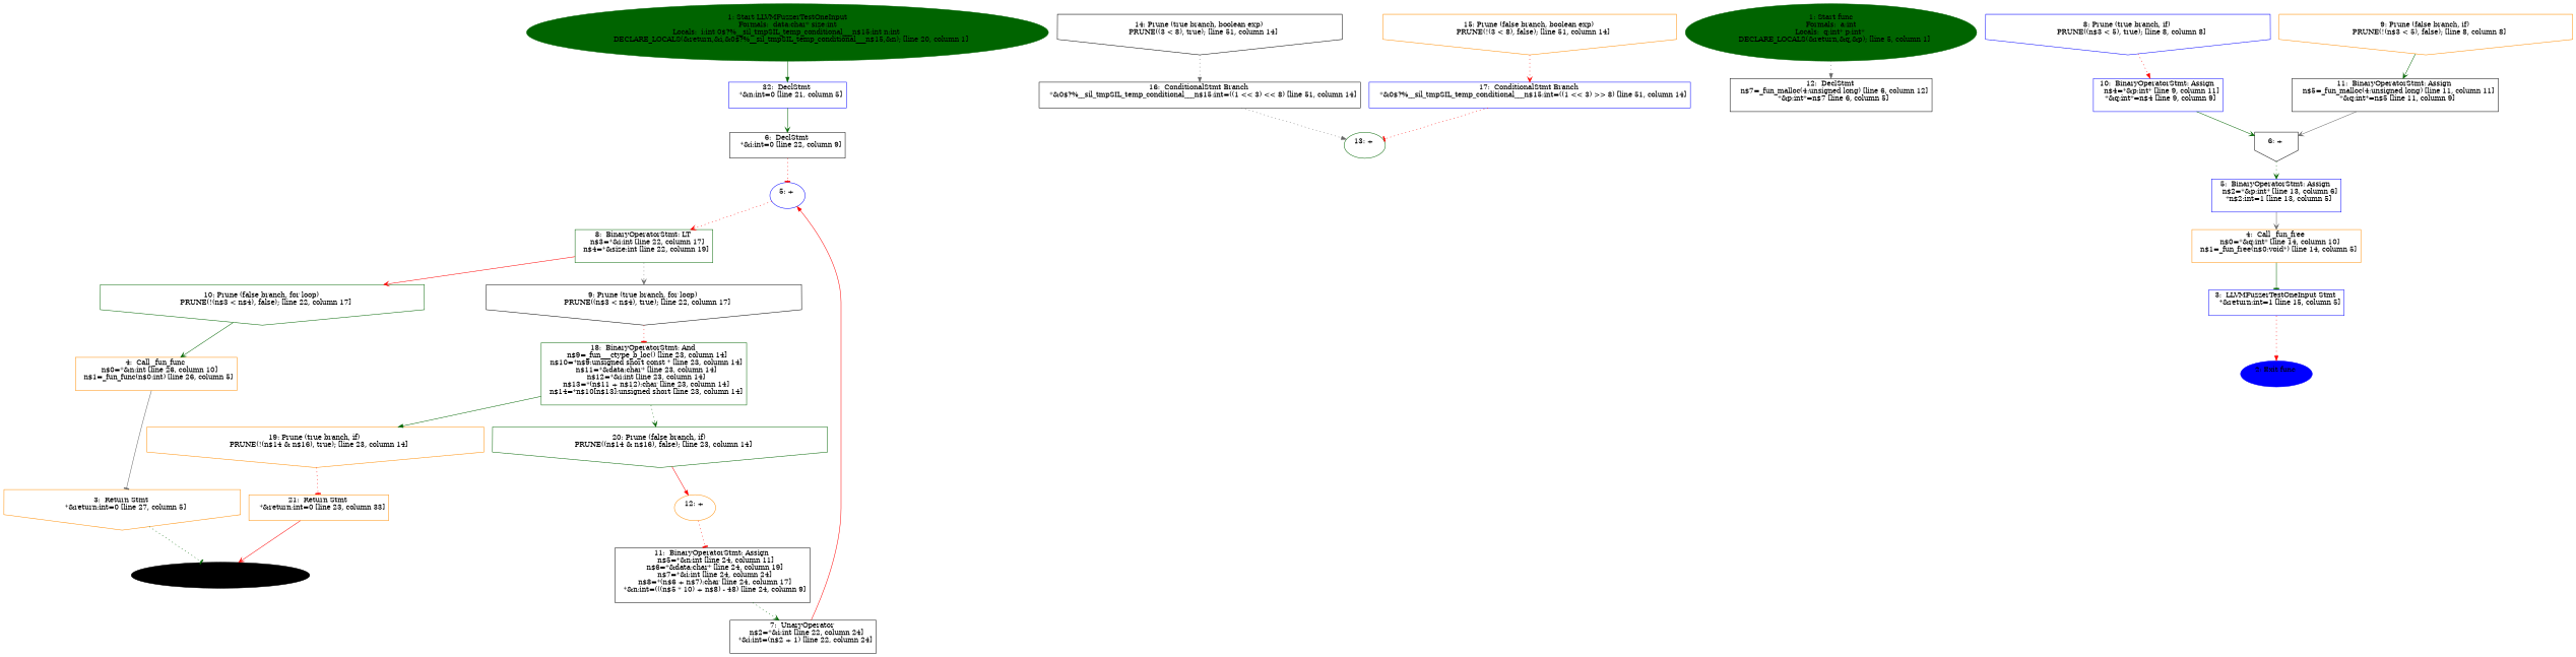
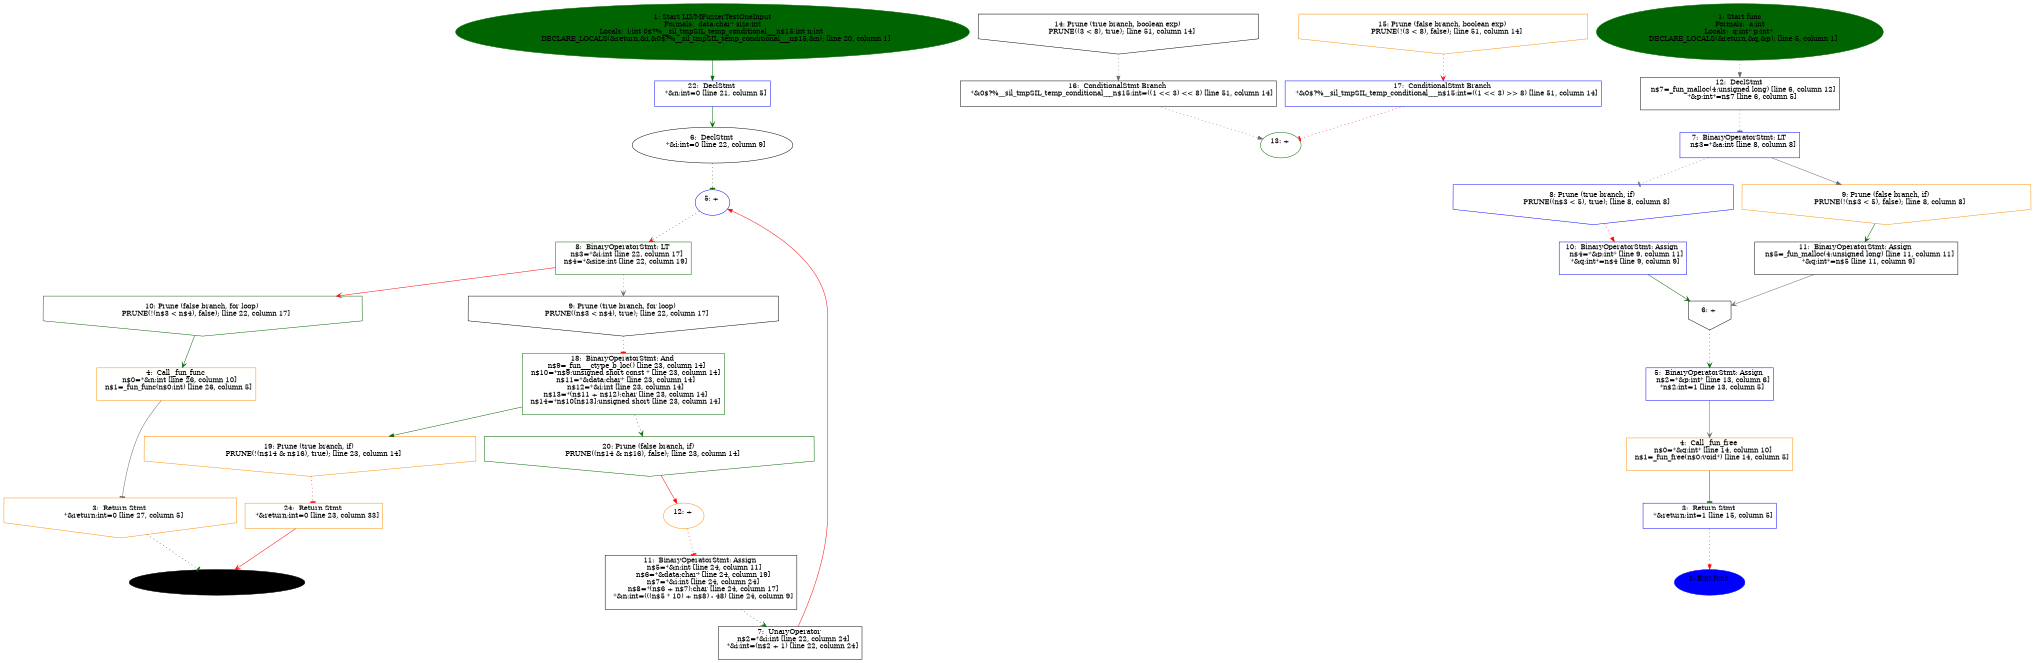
  digraph {
    node [color=black shape=box]
    edge [arrowhead=vee color=red style=dotted]
    n1 [color=darkgreen label="1: Start LLVMFuzzerTestOneInput\nFormals:  data:char* size:int\nLocals:  i:int 0$?%__sil_tmpSIL_temp_conditional___n$15:int n:int \n   DECLARE_LOCALS(&return,&i,&0$?%__sil_tmpSIL_temp_conditional___n$15,&n); [line 20, column 1]\n " style=filled shape=""]
-   n2 [color=blue label="32:  DeclStmt \n   *&n:int=0 [line 21, column 5]\n "]
-   n3 [label="6:  DeclStmt \n   *&i:int=0 [line 22, column 9]\n "]
+   n2 [color=blue label="22:  DeclStmt \n   *&n:int=0 [line 21, column 5]\n "]
+   n3 [label="6:  DeclStmt \n   *&i:int=0 [line 22, column 9]\n " shape=ellipse]
    n4 [color=blue label="5: + \n  " shape=""]
    n5 [label="2: Exit LLVMFuzzerTestOneInput \n  " style=filled shape=""]
    n6 [color=darkorange label="3:  Return Stmt \n   *&return:int=0 [line 27, column 5]\n " shape=invhouse]
    n7 [color=darkorange label="4:  Call _fun_func \n   n$0=*&n:int [line 26, column 10]\n  n$1=_fun_func(n$0:int) [line 26, column 5]\n "]
    n8 [color=darkgreen label="8:  BinaryOperatorStmt: LT \n   n$3=*&i:int [line 22, column 17]\n  n$4=*&size:int [line 22, column 19]\n "]
    n9 [label="9: Prune (true branch, for loop) \n   PRUNE((n$3 < n$4), true); [line 22, column 17]\n " shape=invhouse]
    n10 [color=darkgreen label="10: Prune (false branch, for loop) \n   PRUNE(!(n$3 < n$4), false); [line 22, column 17]\n " shape=invhouse]
    n11 [color=darkgreen label="18:  BinaryOperatorStmt: And \n   n$9=_fun___ctype_b_loc() [line 23, column 14]\n  n$10=*n$9:unsigned short const * [line 23, column 14]\n  n$11=*&data:char* [line 23, column 14]\n  n$12=*&i:int [line 23, column 14]\n  n$13=*(n$11 + n$12):char [line 23, column 14]\n  n$14=*n$10[n$13]:unsigned short [line 23, column 14]\n "]
    n12 [label="7:  UnaryOperator \n   n$2=*&i:int [line 22, column 24]\n  *&i:int=(n$2 + 1) [line 22, column 24]\n "]
    n13 [color=darkorange label="19: Prune (true branch, if) \n   PRUNE(!(n$14 & n$16), true); [line 23, column 14]\n " shape=invhouse]
    n14 [color=darkgreen label="20: Prune (false branch, if) \n   PRUNE((n$14 & n$16), false); [line 23, column 14]\n " shape=invhouse]
-   n15 [color=darkorange label="21:  Return Stmt \n   *&return:int=0 [line 23, column 33]\n "]
+   n15 [color=darkorange label="24:  Return Stmt \n   *&return:int=0 [line 23, column 33]\n "]
    n16 [color=darkorange label="12: + \n  " shape=""]
    n17 [label="11:  BinaryOperatorStmt: Assign \n   n$5=*&n:int [line 24, column 11]\n  n$6=*&data:char* [line 24, column 19]\n  n$7=*&i:int [line 24, column 24]\n  n$8=*(n$6 + n$7):char [line 24, column 17]\n  *&n:int=(((n$5 * 10) + n$8) - 48) [line 24, column 9]\n "]
    n18 [color=darkgreen label="13: + \n  " shape=""]
    n19 [label="14: Prune (true branch, boolean exp) \n   PRUNE((3 < 8), true); [line 51, column 14]\n " shape=invhouse]
    n20 [label="16:  ConditionalStmt Branch \n   *&0$?%__sil_tmpSIL_temp_conditional___n$15:int=((1 << 3) << 8) [line 51, column 14]\n "]
    n21 [color=darkorange label="15: Prune (false branch, boolean exp) \n   PRUNE(!(3 < 8), false); [line 51, column 14]\n " shape=invhouse]
    n22 [color=blue label="17:  ConditionalStmt Branch \n   *&0$?%__sil_tmpSIL_temp_conditional___n$15:int=((1 << 3) >> 8) [line 51, column 14]\n "]
    n23 [color=darkgreen label="1: Start func\nFormals:  a:int\nLocals:  q:int* p:int* \n   DECLARE_LOCALS(&return,&q,&p); [line 5, column 1]\n " style=filled shape=""]
    n24 [label="12:  DeclStmt \n   n$7=_fun_malloc(4:unsigned long) [line 6, column 12]\n  *&p:int*=n$7 [line 6, column 5]\n "]
+   n25 [color=blue label="7:  BinaryOperatorStmt: LT \n   n$3=*&a:int [line 8, column 8]\n "]
    n26 [color=blue label="8: Prune (true branch, if) \n   PRUNE((n$3 < 5), true); [line 8, column 8]\n " shape=invhouse]
    n27 [color=darkorange label="9: Prune (false branch, if) \n   PRUNE(!(n$3 < 5), false); [line 8, column 8]\n " shape=invhouse]
    n28 [color=blue label="2: Exit func \n  " style=filled shape=""]
-   n29 [color=blue label="3:  LLVMFuzzerTestOneInput Stmt \n   *&return:int=1 [line 15, column 5]\n "]
+   n29 [color=blue label="3:  Return Stmt \n   *&return:int=1 [line 15, column 5]\n "]
    n30 [color=darkorange label="4:  Call _fun_free \n   n$0=*&q:int* [line 14, column 10]\n  n$1=_fun_free(n$0:void*) [line 14, column 5]\n "]
    n31 [color=blue label="5:  BinaryOperatorStmt: Assign \n   n$2=*&p:int* [line 13, column 6]\n  *n$2:int=1 [line 13, column 5]\n "]
    n32 [label="6: + \n  " shape=invhouse]
    n33 [color=blue label="10:  BinaryOperatorStmt: Assign \n   n$4=*&p:int* [line 9, column 11]\n  *&q:int*=n$4 [line 9, column 9]\n "]
    n34 [label="11:  BinaryOperatorStmt: Assign \n   n$5=_fun_malloc(4:unsigned long) [line 11, column 11]\n  *&q:int*=n$5 [line 11, column 9]\n "]
    n1 -> n2 [arrowhead=normal color=darkgreen style=solid]
    n2 -> n3 [color=darkgreen style=solid]
-   n3 -> n4 [arrowhead=tee]
+   n3 -> n4 [arrowhead=tee color=darkgreen]
    n4 -> n8
    n6 -> n5 [arrowhead=tee color=darkgreen]
    n7 -> n6 [arrowhead=tee color=gray40 style=solid]
    n8 -> n9 [color=gray40]
    n8 -> n10 [style=solid]
    n9 -> n11 [arrowhead=tee]
    n10 -> n7 [color=darkgreen style=solid]
    n11 -> n13 [arrowhead=normal color=darkgreen style=solid]
    n11 -> n14 [color=darkgreen]
    n12 -> n4 [arrowhead=normal style=solid]
    n13 -> n15 [arrowhead=tee]
    n14 -> n16 [arrowhead=normal style=solid]
    n15 -> n5 [style=solid]
    n16 -> n17 [arrowhead=tee]
    n17 -> n12 [color=darkgreen]
    n19 -> n20 [arrowhead=normal color=gray40]
    n20 -> n18 [arrowhead=normal color=gray40]
    n21 -> n22
    n22 -> n18 [arrowhead=tee]
    n23 -> n24 [arrowhead=normal color=gray40]
+   n24 -> n25 [arrowhead=tee color=gray40]
+   n25 -> n26 [arrowhead=tee color=gray40]
+   n25 -> n27 [arrowhead=normal color=gray40 style=solid]
    n26 -> n33 [arrowhead=normal]
    n27 -> n34 [color=darkgreen style=solid]
    n29 -> n28 [arrowhead=normal]
    n30 -> n29 [arrowhead=tee color=darkgreen style=solid]
    n31 -> n30 [color=gray40 style=solid]
    n32 -> n31 [color=darkgreen]
    n33 -> n32 [color=darkgreen style=solid]
    n34 -> n32 [color=gray40 style=solid]
  }
